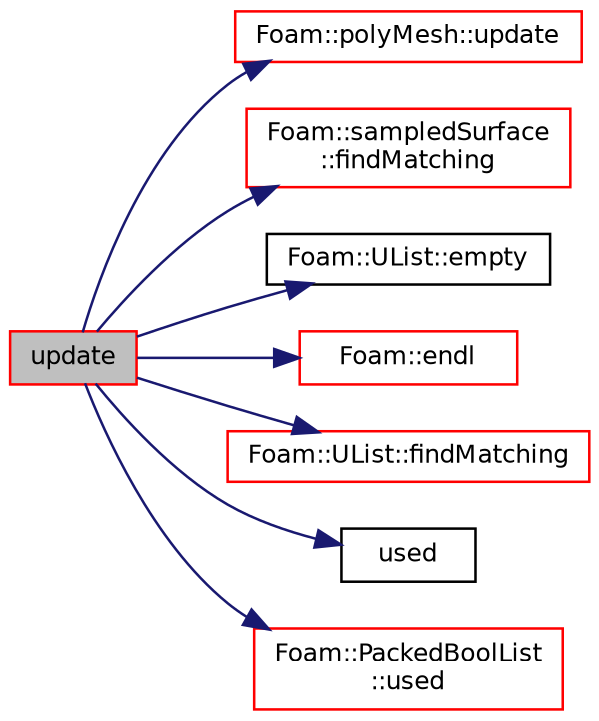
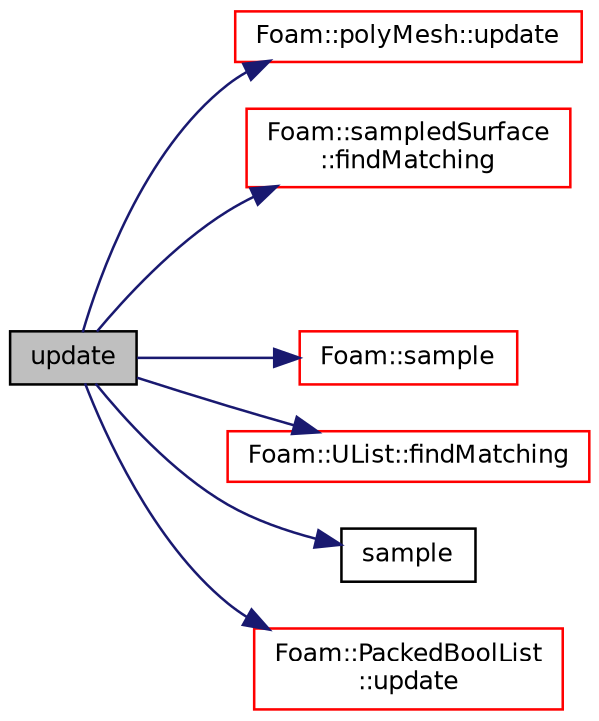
  digraph {
    rankdir=LR
    node [color=red fontname=Helvetica fontsize=10 shape=record]
    edge [color=midnightblue fontname=Helvetica fontsize=10 labelfontname=Helvetica labelfontsize=10 style=solid]
-   n1 [fillcolor=grey75 fontcolor=black height=0.2 label=update style=filled width=0.4]
+   n1 [color=black fillcolor=grey75 fontcolor=black height=0.2 label=update style=filled width=0.4]
    n2 [height=0.2 label="Foam::polyMesh::update" width=0.4]
    n3 [height=0.2 label="Foam::sampledSurface\l::findMatching" width=0.4]
-   n4 [color=black height=0.2 label="Foam::UList::empty" width=0.4]
-   n5 [height=0.2 label="Foam::endl" width=0.4]
+   n5 [height=0.2 label="Foam::sample" width=0.4]
    n6 [height=0.2 label="Foam::UList::findMatching" width=0.4]
-   n7 [color=black height=0.2 label=used width=0.4]
-   n8 [height=0.2 label="Foam::PackedBoolList\l::used" width=0.4]
+   n7 [color=black height=0.2 label=sample width=0.4]
+   n8 [height=0.2 label="Foam::PackedBoolList\l::update" width=0.4]
    n1 -> n2
    n1 -> n3
-   n1 -> n4
    n1 -> n5
    n1 -> n6
    n1 -> n7
    n1 -> n8
  }
